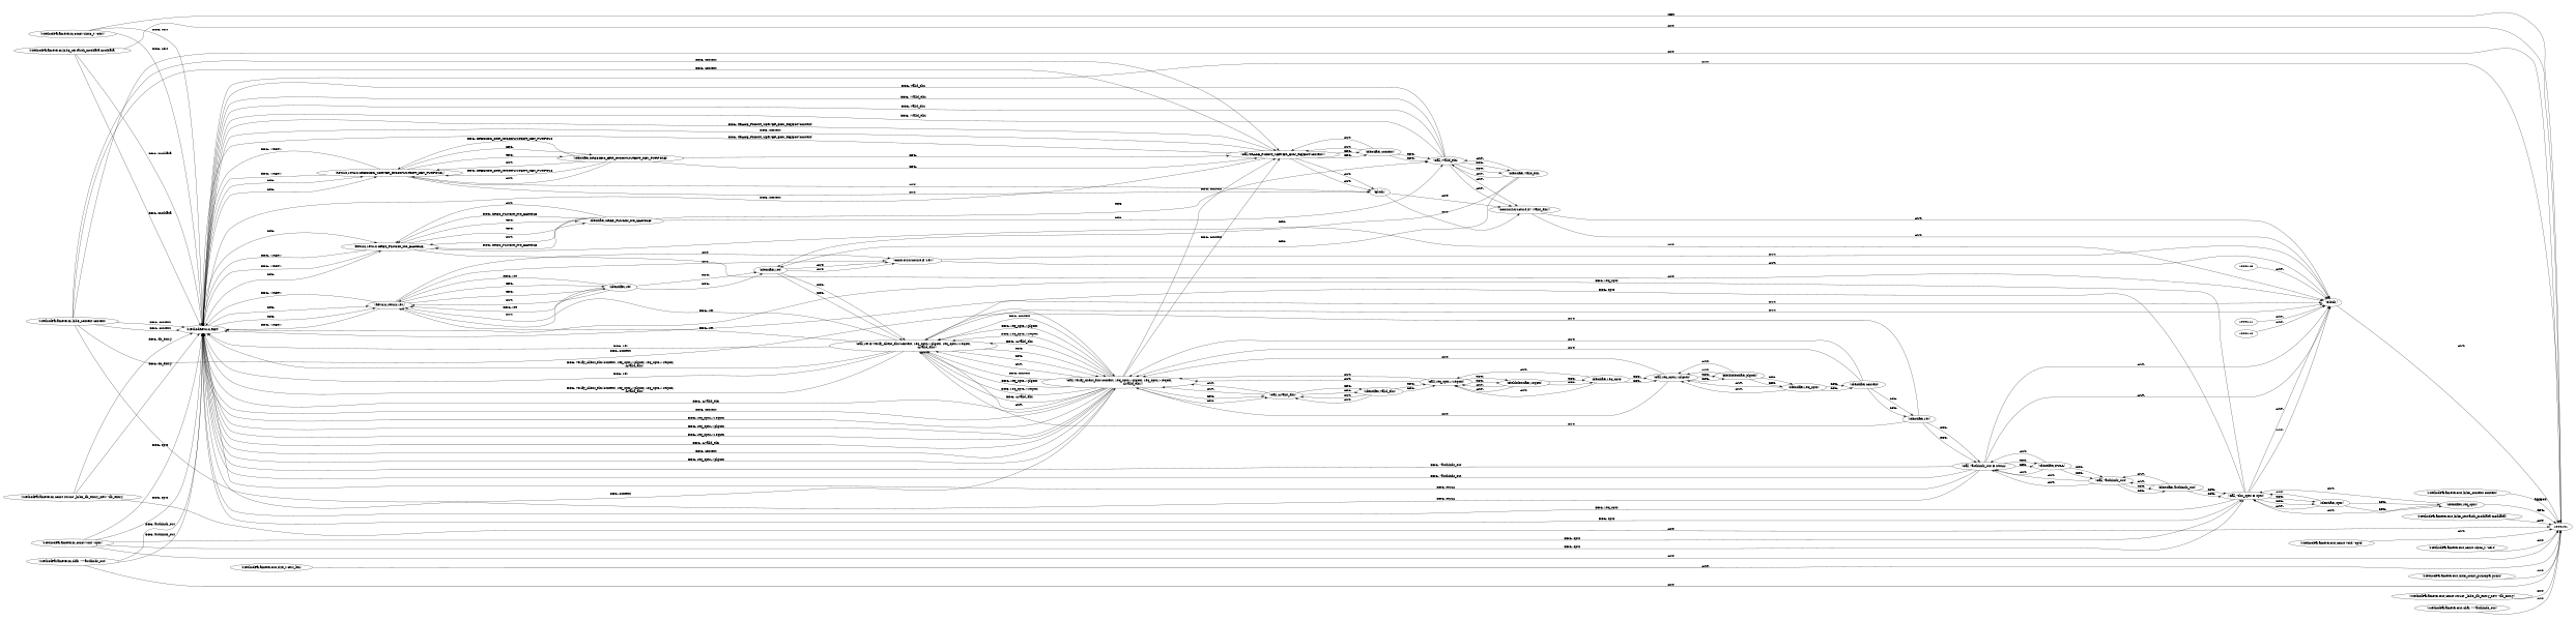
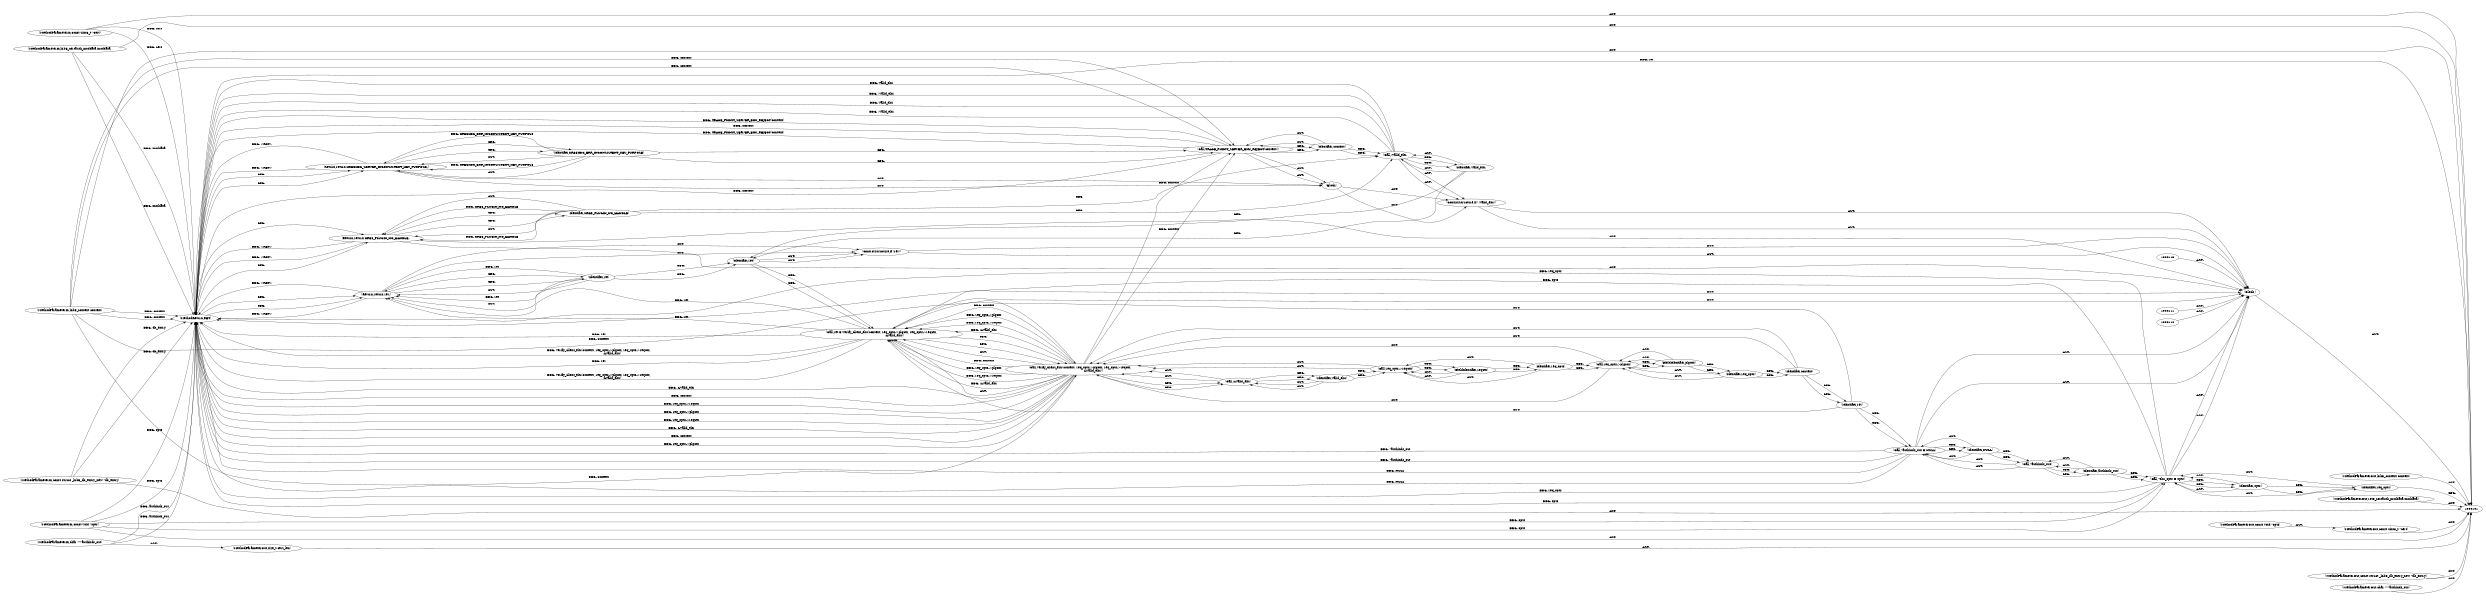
  digraph {
    rankdir=LR
    n1 [label="(MethodReturn,RET)"]
    n2 [label="(Return,return ret;)"]
    n3 [label="(Return,return KRB5KDC_SERVER_INCONSISTENT_KEY_PURPOSE;)"]
    n4 [label="(Return,return KRB5_PLUGIN_NO_HANDLE;)"]
    1000101
    n6 [label="(ControlStructure,if (ret))"]
    n7 [label="(Identifier,ret)"]
    n8 [label="(Block,)"]
    n9 [label="(Identifier,KRB5KDC_ERR_INCONSISTENT_KEY_PURPOSE)"]
    n10 [label="(Block,)"]
    n11 [label="(Identifier,KRB5_PLUGIN_NO_HANDLE)"]
    n12 [label="(MethodParameterIn,krb5_context context)"]
    n13 [label="(Call,verify_client_eku(context, req_opts->plgctx, req_opts->reqctx,\n                            &valid_eku))"]
    n14 [label="(Call,TRACE_PKINIT_SERVER_EKU_REJECT(context))"]
    n15 [label="(Call,ret = verify_client_eku(context, req_opts->plgctx, req_opts->reqctx,\n                            &valid_eku))"]
    n16 [label="(Call,&valid_eku)"]
    n17 [label="(Identifier,context)"]
    n18 [label="(MethodParameterOut,krb5_context context)"]
    n19 [label="(MethodParameterIn,krb5_certauth_moddata moddata)"]
-   n20 [label="(MethodParameterOut,krb5_certauth_moddata moddata)"]
+   n20 [label="(MethodParameterOut,ret5_certauth_moddata moddata)"]
    n21 [label="(Identifier,NULL)"]
    n22 [label="(Call,*authinds_out = NULL)"]
    n23 [label="(Call,*authinds_out)"]
    n24 [label="(Identifier,authinds_out)"]
    n25 [label="(Call,*eku_opts = opts)"]
    n26 [label="(Identifier,opts)"]
    n27 [label="(Identifier,valid_eku)"]
    n28 [label="(Identifier,context)"]
    n29 [label="(Identifier,ret)"]
    n30 [label="(Call,req_opts->plgctx)"]
    n31 [label="(FieldIdentifier,plgctx)"]
    n32 [label="(Identifier,req_opts)"]
    n33 [label="(Call,req_opts->reqctx)"]
    n34 [label="(FieldIdentifier,reqctx)"]
    n35 [label="(Identifier,req_opts)"]
    n36 [label="(Identifier,ret)"]
    n37 [label="(ControlStructure,if (!valid_eku))"]
    n38 [label="(Call,!valid_eku)"]
    n39 [label="(Identifier,valid_eku)"]
    n40 [label="(MethodParameterIn,const uint8_t *cert)"]
    n41 [label="(MethodParameterOut,const uint8_t *cert)"]
    n42 [label="(MethodParameterOut,size_t cert_len)"]
-   n43 [label="(MethodParameterOut,krb5_const_principal princ)"]
    n44 [label="(MethodParameterIn,const void *opts)"]
    n45 [label="(MethodParameterOut,const void *opts)"]
    n46 [label="(MethodParameterIn,const struct _krb5_db_entry_new *db_entry)"]
    n47 [label="(MethodParameterOut,const struct _krb5_db_entry_new *db_entry)"]
    n48 [label="(MethodParameterIn,char ***authinds_out)"]
    n49 [label="(MethodParameterOut,char ***authinds_out)"]
    n50 [label="(Identifier,req_opts)"]
    1000111
    1000112
    1000113
    n1 -> n2 [label="CFG: "]
    n1 -> n2 [label="CFG: "]
    n1 -> n3 [label="CFG: "]
    n1 -> n3 [label="CFG: "]
    n1 -> n4 [label="CFG: "]
    n1 -> n4 [label="CFG: "]
-   n1 -> 1000101 [label="AST: "]
+   n1 -> 1000101 [label="DDG: ret"]
    n2 -> n1 [label="DDG: <RET>"]
    n2 -> n1 [label="DDG: <RET>"]
    n2 -> n6 [label="AST: "]
    n2 -> n6 [label="AST: "]
    n2 -> n7 [label="CFG: "]
    n2 -> n7 [label="CFG: "]
    n3 -> n1 [label="DDG: <RET>"]
    n3 -> n1 [label="DDG: <RET>"]
    n3 -> n8 [label="AST: "]
    n3 -> n8 [label="AST: "]
    n3 -> n9 [label="CFG: "]
    n3 -> n9 [label="CFG: "]
    n4 -> n1 [label="DDG: <RET>"]
    n4 -> n1 [label="DDG: <RET>"]
    n4 -> n10 [label="AST: "]
    n4 -> n10 [label="AST: "]
    n4 -> n11 [label="CFG: "]
    n4 -> n11 [label="CFG: "]
    n6 -> n10 [label="AST: "]
    n6 -> n10 [label="AST: "]
    n7 -> n2 [label="AST: "]
    n7 -> n2 [label="DDG: ret"]
    n7 -> n2 [label="AST: "]
    n7 -> n2 [label="DDG: ret"]
    n7 -> n36 [label="CFG: "]
    n7 -> n36 [label="CFG: "]
    n8 -> n37 [label="AST: "]
    n8 -> n37 [label="AST: "]
    n9 -> n3 [label="AST: "]
    n9 -> n3 [label="DDG: KRB5KDC_ERR_INCONSISTENT_KEY_PURPOSE"]
    n9 -> n3 [label="AST: "]
    n9 -> n3 [label="DDG: KRB5KDC_ERR_INCONSISTENT_KEY_PURPOSE"]
    n9 -> n14 [label="CFG: "]
    n9 -> n14 [label="CFG: "]
    n10 -> 1000101 [label="AST: "]
    n11 -> n4 [label="AST: "]
    n11 -> n4 [label="DDG: KRB5_PLUGIN_NO_HANDLE"]
    n11 -> n4 [label="AST: "]
    n11 -> n4 [label="DDG: KRB5_PLUGIN_NO_HANDLE"]
    n11 -> n38 [label="CFG: "]
    n11 -> n38 [label="CFG: "]
    n12 -> n1 [label="DDG: context"]
    n12 -> n1 [label="DDG: context"]
    n12 -> 1000101 [label="AST: "]
    n12 -> n13 [label="DDG: context"]
    n12 -> n13 [label="DDG: context"]
    n12 -> n14 [label="DDG: context"]
    n12 -> n14 [label="DDG: context"]
    n13 -> n1 [label="DDG: req_opts->plgctx"]
    n13 -> n1 [label="DDG: req_opts->reqctx"]
    n13 -> n1 [label="DDG: &valid_eku"]
    n13 -> n1 [label="DDG: context"]
    n13 -> n1 [label="DDG: req_opts->plgctx"]
    n13 -> n1 [label="DDG: req_opts->reqctx"]
    n13 -> n1 [label="DDG: &valid_eku"]
    n13 -> n1 [label="DDG: context"]
    n13 -> n14 [label="DDG: context"]
    n13 -> n14 [label="DDG: context"]
    n13 -> n15 [label="AST: "]
    n13 -> n15 [label="DDG: context"]
    n13 -> n15 [label="DDG: req_opts->plgctx"]
    n13 -> n15 [label="DDG: req_opts->reqctx"]
    n13 -> n15 [label="DDG: &valid_eku"]
    n13 -> n15 [label="AST: "]
    n13 -> n15 [label="DDG: context"]
    n13 -> n15 [label="DDG: req_opts->plgctx"]
    n13 -> n15 [label="DDG: req_opts->reqctx"]
    n13 -> n15 [label="DDG: &valid_eku"]
    n13 -> n16 [label="CFG: "]
    n13 -> n16 [label="CFG: "]
    n14 -> n1 [label="DDG: context"]
    n14 -> n1 [label="DDG: TRACE_PKINIT_SERVER_EKU_REJECT(context)"]
    n14 -> n1 [label="DDG: context"]
    n14 -> n1 [label="DDG: TRACE_PKINIT_SERVER_EKU_REJECT(context)"]
    n14 -> n8 [label="AST: "]
    n14 -> n8 [label="AST: "]
    n14 -> n17 [label="CFG: "]
    n14 -> n17 [label="CFG: "]
    n15 -> n1 [label="DDG: ret"]
    n15 -> n1 [label="DDG: verify_client_eku(context, req_opts->plgctx, req_opts->reqctx,\n                            &valid_eku)"]
    n15 -> n1 [label="DDG: ret"]
    n15 -> n1 [label="DDG: verify_client_eku(context, req_opts->plgctx, req_opts->reqctx,\n                            &valid_eku)"]
    n15 -> n2 [label="DDG: ret"]
    n15 -> n2 [label="DDG: ret"]
    n15 -> n10 [label="AST: "]
    n15 -> n10 [label="AST: "]
    n15 -> n13 [label="CFG: "]
    n15 -> n13 [label="CFG: "]
    n16 -> n13 [label="AST: "]
    n16 -> n13 [label="AST: "]
    n16 -> n27 [label="CFG: "]
    n16 -> n27 [label="CFG: "]
    n17 -> n14 [label="AST: "]
    n17 -> n14 [label="AST: "]
    n17 -> n38 [label="CFG: "]
    n17 -> n38 [label="CFG: "]
-   n18 -> 1000101 [label="REJECT: "]
+   n18 -> 1000101 [label="AST: "]
    n19 -> n1 [label="DDG: moddata"]
    n19 -> n1 [label="DDG: moddata"]
    n19 -> 1000101 [label="AST: "]
    n20 -> 1000101 [label="AST: "]
    n21 -> n22 [label="AST: "]
    n21 -> n22 [label="AST: "]
    n21 -> n23 [label="CFG: "]
    n21 -> n23 [label="CFG: "]
    n22 -> n1 [label="DDG: *authinds_out"]
    n22 -> n1 [label="DDG: NULL"]
    n22 -> n1 [label="DDG: *authinds_out"]
    n22 -> n1 [label="DDG: NULL"]
    n22 -> n10 [label="AST: "]
    n22 -> n10 [label="AST: "]
    n22 -> n21 [label="CFG: "]
    n22 -> n21 [label="CFG: "]
    n23 -> n22 [label="AST: "]
    n23 -> n22 [label="AST: "]
    n23 -> n24 [label="CFG: "]
    n23 -> n24 [label="CFG: "]
    n24 -> n23 [label="AST: "]
    n24 -> n23 [label="AST: "]
    n24 -> n25 [label="CFG: "]
    n24 -> n25 [label="CFG: "]
    n25 -> n1 [label="DDG: opts"]
    n25 -> n1 [label="DDG: req_opts"]
    n25 -> n1 [label="DDG: opts"]
    n25 -> n1 [label="DDG: req_opts"]
    n25 -> n10 [label="AST: "]
    n25 -> n10 [label="AST: "]
    n25 -> n26 [label="CFG: "]
    n25 -> n26 [label="CFG: "]
    n26 -> n25 [label="AST: "]
    n26 -> n25 [label="AST: "]
    n26 -> n50 [label="CFG: "]
    n26 -> n50 [label="CFG: "]
    n27 -> n16 [label="AST: "]
    n27 -> n16 [label="AST: "]
    n27 -> n33 [label="CFG: "]
    n27 -> n33 [label="CFG: "]
    n28 -> n13 [label="AST: "]
    n28 -> n13 [label="AST: "]
    n28 -> n29 [label="CFG: "]
    n28 -> n29 [label="CFG: "]
    n29 -> n15 [label="AST: "]
    n29 -> n15 [label="AST: "]
    n29 -> n22 [label="CFG: "]
    n29 -> n22 [label="CFG: "]
    n30 -> n13 [label="AST: "]
    n30 -> n13 [label="AST: "]
    n30 -> n31 [label="CFG: "]
    n30 -> n31 [label="CFG: "]
    n31 -> n30 [label="AST: "]
    n31 -> n30 [label="AST: "]
    n31 -> n32 [label="CFG: "]
    n31 -> n32 [label="CFG: "]
    n32 -> n28 [label="CFG: "]
    n32 -> n28 [label="CFG: "]
    n32 -> n30 [label="AST: "]
    n32 -> n30 [label="AST: "]
    n33 -> n13 [label="AST: "]
    n33 -> n13 [label="AST: "]
    n33 -> n34 [label="CFG: "]
    n33 -> n34 [label="CFG: "]
    n34 -> n33 [label="AST: "]
    n34 -> n33 [label="AST: "]
    n34 -> n35 [label="CFG: "]
    n34 -> n35 [label="CFG: "]
    n35 -> n30 [label="CFG: "]
    n35 -> n30 [label="CFG: "]
    n35 -> n33 [label="AST: "]
    n35 -> n33 [label="AST: "]
    n36 -> n6 [label="AST: "]
    n36 -> n6 [label="AST: "]
    n36 -> n15 [label="CFG: "]
    n36 -> n15 [label="CFG: "]
    n37 -> n10 [label="AST: "]
    n37 -> n10 [label="AST: "]
    n38 -> n1 [label="DDG: valid_eku"]
    n38 -> n1 [label="DDG: !valid_eku"]
    n38 -> n1 [label="DDG: valid_eku"]
    n38 -> n1 [label="DDG: !valid_eku"]
    n38 -> n37 [label="AST: "]
    n38 -> n37 [label="AST: "]
    n38 -> n39 [label="CFG: "]
    n38 -> n39 [label="CFG: "]
    n39 -> n36 [label="CFG: "]
    n39 -> n36 [label="CFG: "]
    n39 -> n38 [label="AST: "]
    n39 -> n38 [label="AST: "]
    n40 -> n1 [label="DDG: cert"]
    n40 -> n1 [label="DDG: cert"]
-   n40 -> 1000101 [label="KEY: "]
+   n40 -> 1000101 [label="AST: "]
    n41 -> 1000101 [label="AST: "]
    n42 -> 1000101 [label="AST: "]
-   n43 -> 1000101 [label="AST: "]
    n44 -> n1 [label="DDG: opts"]
    n44 -> n1 [label="DDG: opts"]
    n44 -> 1000101 [label="AST: "]
    n44 -> n25 [label="DDG: opts"]
    n44 -> n25 [label="DDG: opts"]
-   n45 -> 1000101 [label="AST: "]
+   n45 -> n41 [label="AST: "]
    n46 -> n1 [label="DDG: db_entry"]
    n46 -> n1 [label="DDG: db_entry"]
    n46 -> 1000101 [label="AST: "]
    n47 -> 1000101 [label="AST: "]
    n48 -> n1 [label="DDG: authinds_out"]
    n48 -> n1 [label="DDG: authinds_out"]
-   n48 -> 1000101 [label="AST: "]
+   n48 -> n42 [label="AST: "]
    n49 -> 1000101 [label="AST: "]
    n50 -> 1000101 [label="CFG: "]
    n50 -> n25 [label="AST: "]
    n50 -> n25 [label="AST: "]
    1000111 -> n10 [label="AST: "]
    1000112 -> n10 [label="AST: "]
    1000113 -> n10 [label="AST: "]
  }
